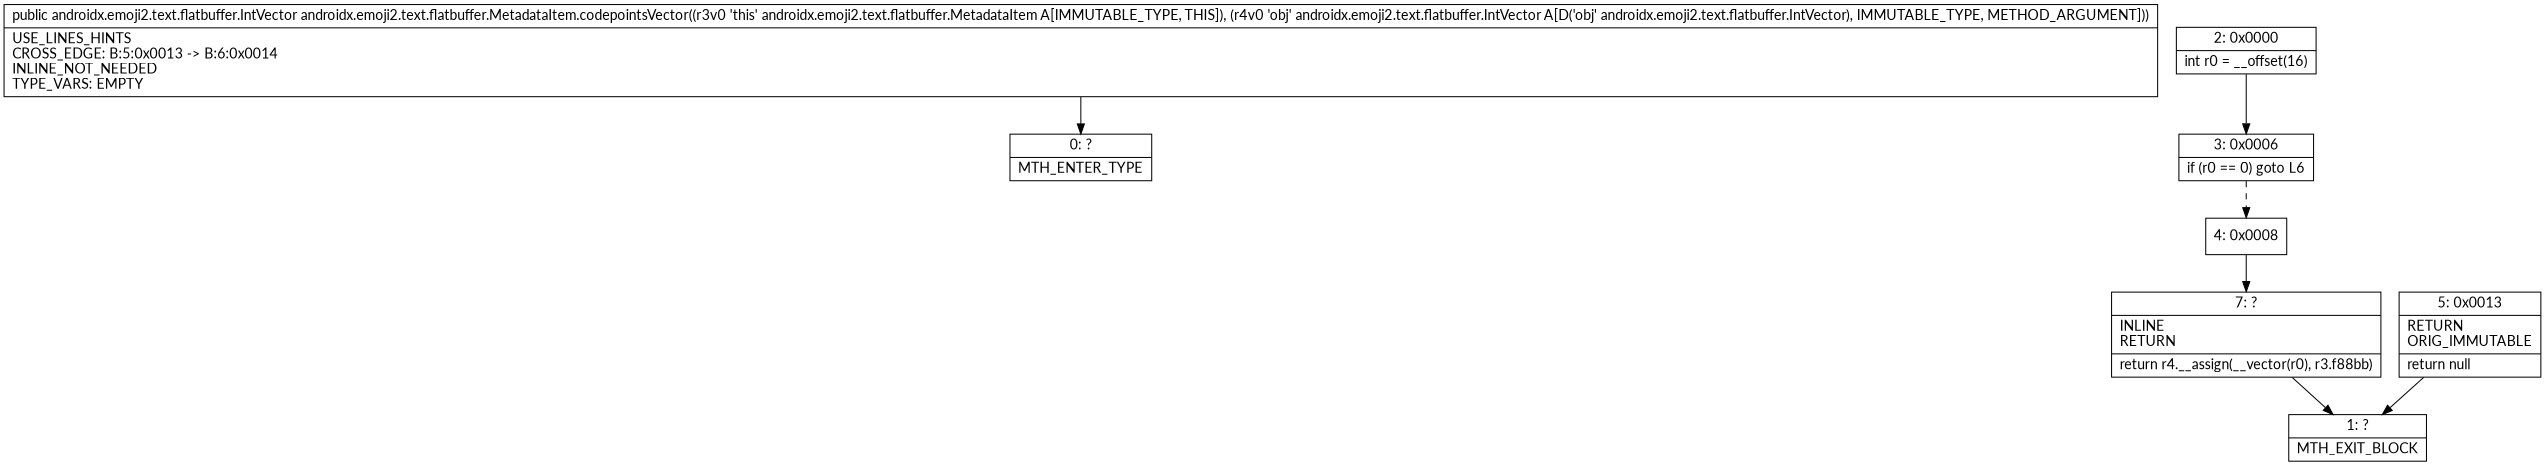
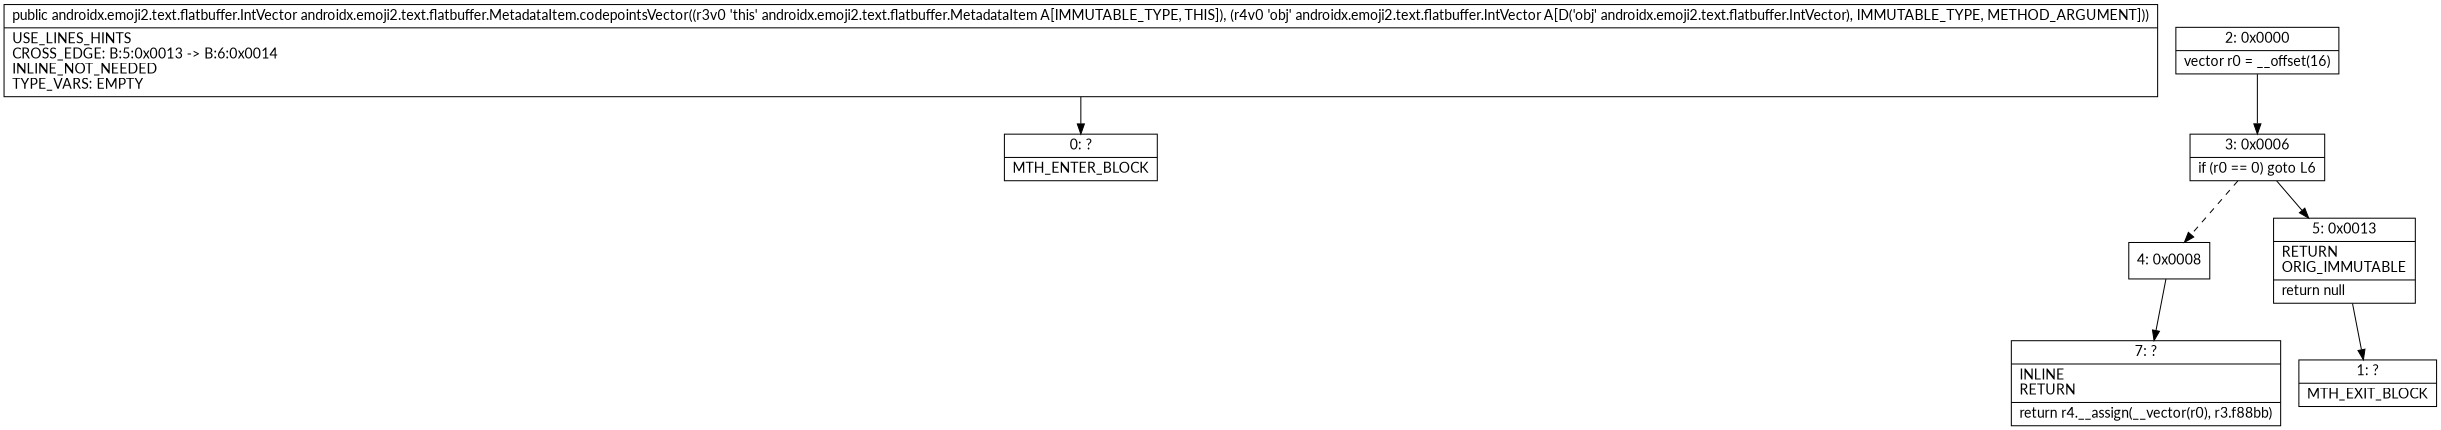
  digraph {
    fontname=Lato
    node [fontname=Lato shape=record]
    edge [fontname=Lato]
-   n1 [label="{0\:\ ?|MTH_ENTER_TYPE\l}"]
-   n2 [label="{2\:\ 0x0000|int r0 = __offset(16)\l}"]
+   n1 [label="{0\:\ ?|MTH_ENTER_BLOCK\l}"]
+   n2 [label="{2\:\ 0x0000|vector r0 = __offset(16)\l}"]
    n3 [label="{3\:\ 0x0006|if (r0 == 0) goto L6\l}"]
    n4 [label="{4\:\ 0x0008}"]
    n5 [label="{5\:\ 0x0013|RETURN\lORIG_IMMUTABLE\l|return null\l}"]
    n6 [label="{7\:\ ?|INLINE\lRETURN\l|return r4.__assign(__vector(r0), r3.f88bb)\l}"]
    n7 [label="{1\:\ ?|MTH_EXIT_BLOCK\l}"]
    n8 [label="{public androidx.emoji2.text.flatbuffer.IntVector androidx.emoji2.text.flatbuffer.MetadataItem.codepointsVector((r3v0 'this' androidx.emoji2.text.flatbuffer.MetadataItem A[IMMUTABLE_TYPE, THIS]), (r4v0 'obj' androidx.emoji2.text.flatbuffer.IntVector A[D('obj' androidx.emoji2.text.flatbuffer.IntVector), IMMUTABLE_TYPE, METHOD_ARGUMENT]))  | USE_LINES_HINTS\lCROSS_EDGE: B:5:0x0013 \-\> B:6:0x0014\lINLINE_NOT_NEEDED\lTYPE_VARS: EMPTY\l}"]
    n2 -> n3
    n3 -> n4 [style=dashed]
+   n3 -> n5
    n4 -> n6
    n5 -> n7
-   n6 -> n7
    n8 -> n1
  }
